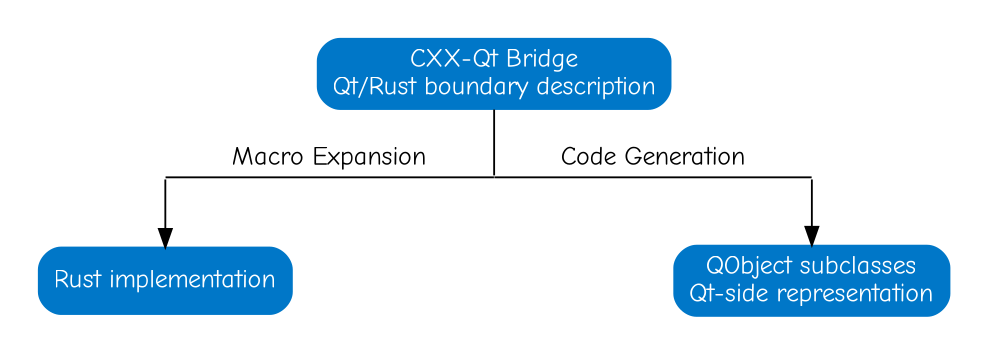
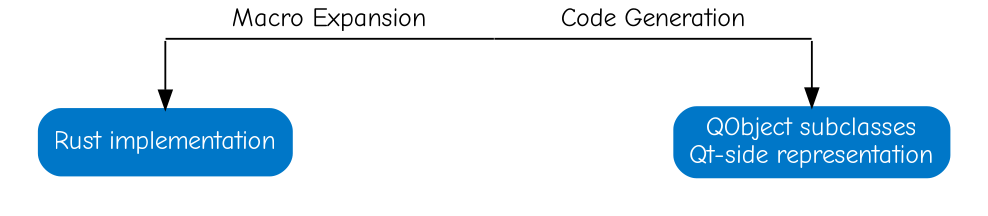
  digraph {
    fontname="Comic Neue"
    nodesep=1
    node [color="#0077c8" fontcolor=white fontname="Comic Neue" group=left shape=point style=invis]
    edge [fontname="Comic Neue"]
    left [width=0]
    center [group=center width=0]
    right [group=right width=0]
    n4 [label="Rust implementation" shape=box style="filled,rounded"]
    n5 [group=right label="QObject subclasses\nQt-side representation" shape=box style="filled,rounded"]
-   n6 [group=center label="CXX-Qt Bridge\nQt/Rust boundary description" shape=box style="filled,rounded"]
    subgraph sub_1 {
      left
      center
      right
    }
    subgraph sub_2 {
      subgraph sub_3 {
        rank=same
        left
        center
        right
      }
      subgraph sub_4 {
        rank=same
        n4
        n5
      }
    }
    subgraph sub_5 {
      left
      center
      right
-     n6
    }
    left -> center [style=invis]
    left -> n4
    center -> left [dir=none label="Macro Expansion"]
    center -> right [style=invis]
    center -> right [dir=none label="Code Generation"]
    right -> n5
    n4 -> n5 [style=invis]
-   n6 -> center [dir=none]
  }
